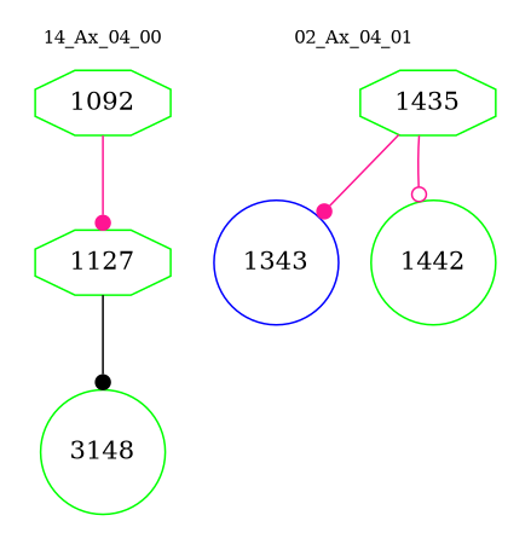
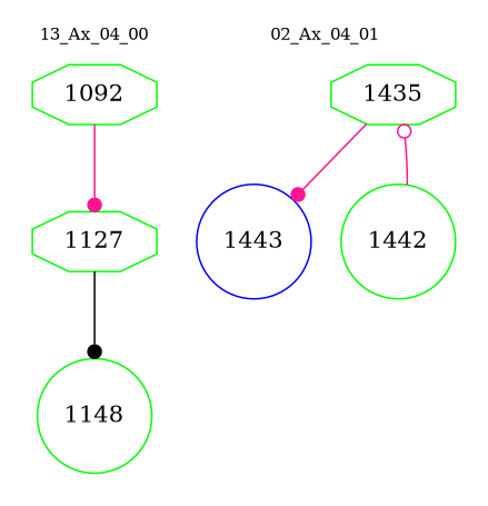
  digraph {
    node [color=green shape=octagon]
    edge [arrowhead=dot color=deeppink]
    n1 [label=1127]
    n2 [label=1092]
-   n3 [label=3148 shape=circle]
+   n3 [label=1148 shape=circle]
    n4 [label=1435]
-   n5 [color=blue label=1343 shape=circle]
+   n5 [color=blue label=1443 shape=circle]
    n6 [label=1442 shape=circle]
    subgraph cluster_1 {
      color=white
      fontsize=10
-     label="14_Ax_04_00"
+     label="13_Ax_04_00"
      n1
      n2
      n3
    }
    subgraph cluster_2 {
      color=white
      fontsize=10
      label="02_Ax_04_01"
      n4
      n5
      n6
    }
    n1 -> n3 [color=black]
    n2 -> n1
    n4 -> n5
-   n4 -> n6 [arrowhead=odot]
+   n6 -> n4 [arrowhead=odot]
  }
